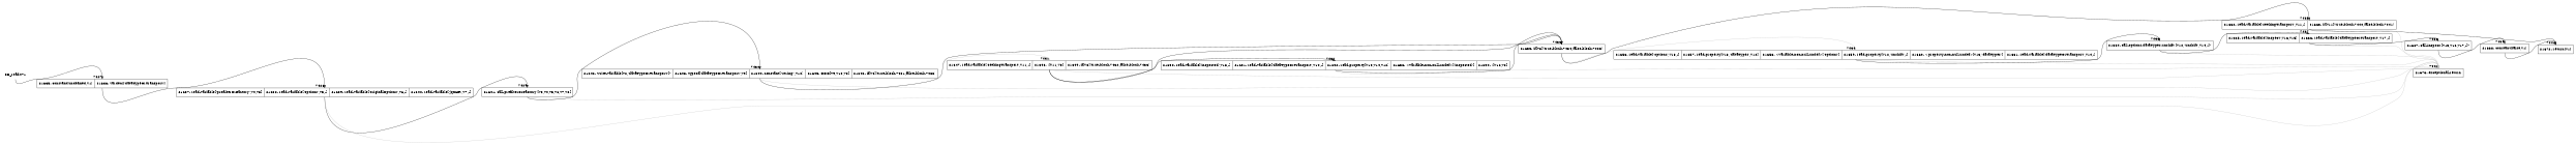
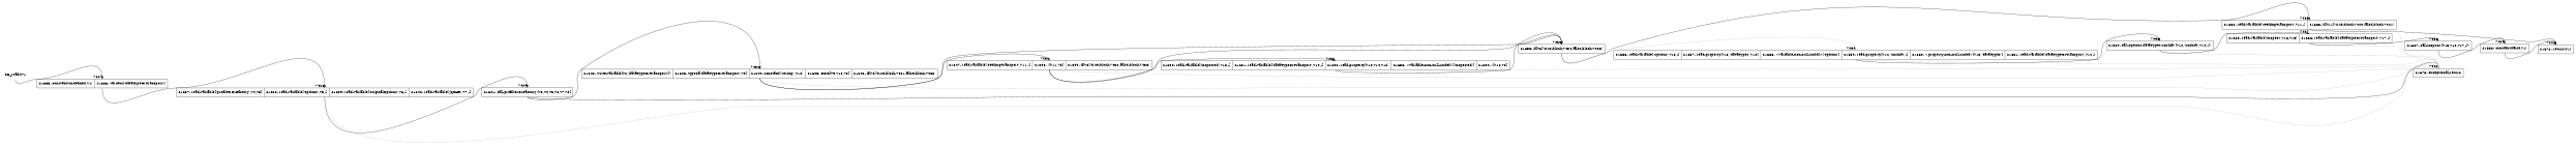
  digraph {
    rankdir=LR
    node [shape=record]
    edge [headport=n tailport=s]
    n1 [label=BB_read471 shape=none]
    n2 [label="{21635: constant[undefined,v1]|21636: vardecl['dataTypeOrTransport']}"]
    n3 [label="{21637: read-variable['prefilterOrFactory',v4,v3]|21638: read-variable['options',v5,-]|21639: read-variable['originalOptions',v6,-]|21640: read-variable['jqXHR',v7,-]}"]
    n4 [label="{21641: call-prefilterOrFactory [v3,v4,v5,v6,v7,v2]}"]
    n5 [label="{21673: exceptional-return}"]
    n6 [label="{21642: write-variable[v2,'dataTypeOrTransport']*|21643: typeof['dataTypeOrTransport',v9]|21644: constant[\"string\",v10]|21645: ===[v9,v10,v8]|21646: if[v8](true-block:7431,false-block:7433)}"]
    n7 [label="{21655: if[v8](true-block:7434,false-block:7435)}"]
    n8 [label="{21647: read-variable['seekingTransport',v11,-]|21648: ![v11,v8]|21649: if[v8](true-block:7432,false-block:7433)}"]
    n9 [label="{21656: read-variable['options',v13,-]|21657: read-property[v13,'dataTypes',v12]|21658: \<variable-non-null-undef\>['options']|21659: read-property[v12,'unshift',-]|21660: \<property-non-null-undef\>[v13,'dataTypes']|21661: read-variable['dataTypeOrTransport',v14,-]}"]
    n10 [label="{21662: read-variable['seekingTransport',v11,-]|21663: if[v11](true-block:7440,false-block:7441)}"]
    n11 [label="{21650: read-variable['inspected',v13,-]|21651: read-variable['dataTypeOrTransport',v14,-]|21652: read-property[v13,v14,v12]|21653: \<variable-non-null-undef\>['inspected']|21654: ![v12,v8]}"]
    n12 [label="{21664: call-options.dataTypes.unshift [v12,'unshift',v14,-]*}"]
    n13 [label="{21672: return[v1]}"]
    n14 [label="{21665: read-variable['inspect',v16,v15]|21666: read-variable['dataTypeOrTransport',v17,-]}"]
    n15 [label="{21667: call-inspect [v15,v16,v17,-]*}"]
    n16 [label="{21668: constant[false,v1]}"]
    n1 -> n2 [headlabel="    7427"]
    n2 -> n3 [headlabel="      7428"]
    n3 -> n4 [headlabel="      7429"]
    n3 -> n5 [color=gray headlabel="      7442"]
-   n4 -> n5 [color=gray]
+   n4 -> n5 [color=black]
    n4 -> n6 [headlabel="      7430"]
    n6 -> n5 [color=gray]
    n6 -> n7 [headlabel="      7433"]
-   n6 -> n8 [headlabel="      7431" color=gray]
+   n6 -> n8 [headlabel="      7431"]
    n7 -> n9 [color=gray headlabel="      7434"]
    n7 -> n10 [headlabel="      7435"]
    n8 -> n5 [color=gray]
    n8 -> n7
    n8 -> n11 [headlabel="      7432"]
    n9 -> n5 [color=gray]
    n9 -> n12 [headlabel="      7436"]
    n10 -> n5 [color=gray]
    n10 -> n13 [headlabel="      7441"]
    n11 -> n5 [color=gray]
    n11 -> n7
    n12 -> n5 [color=gray]
    n12 -> n14 [headlabel="      7437"]
    n14 -> n5 [color=gray]
    n14 -> n15 [headlabel="      7438"]
    n15 -> n16 [headlabel="      7439"]
    n16 -> n13
  }
